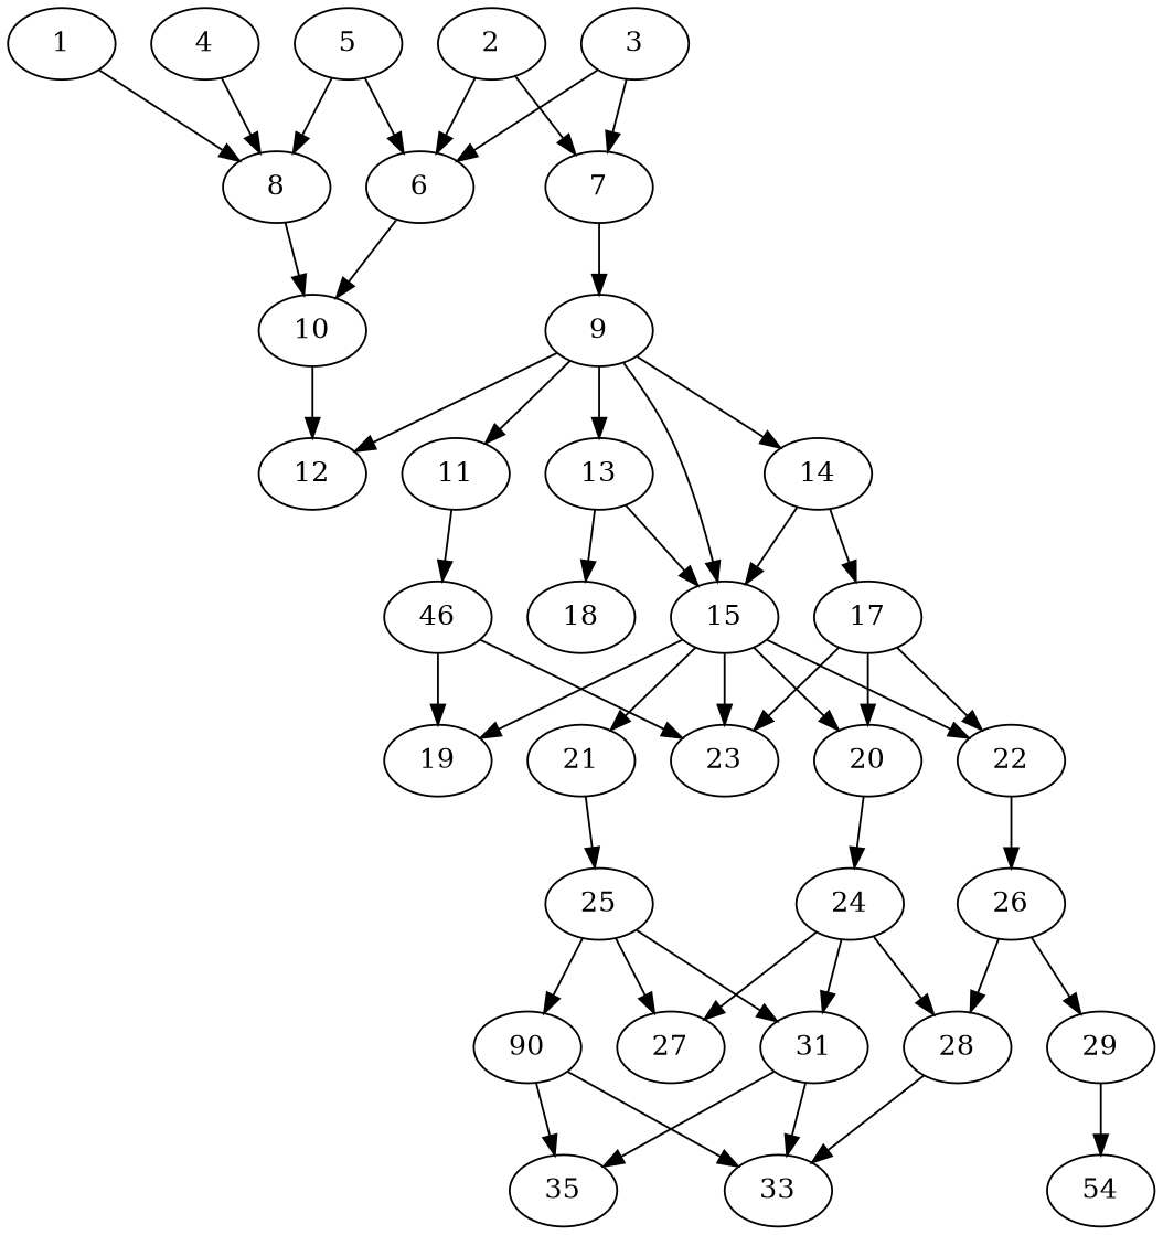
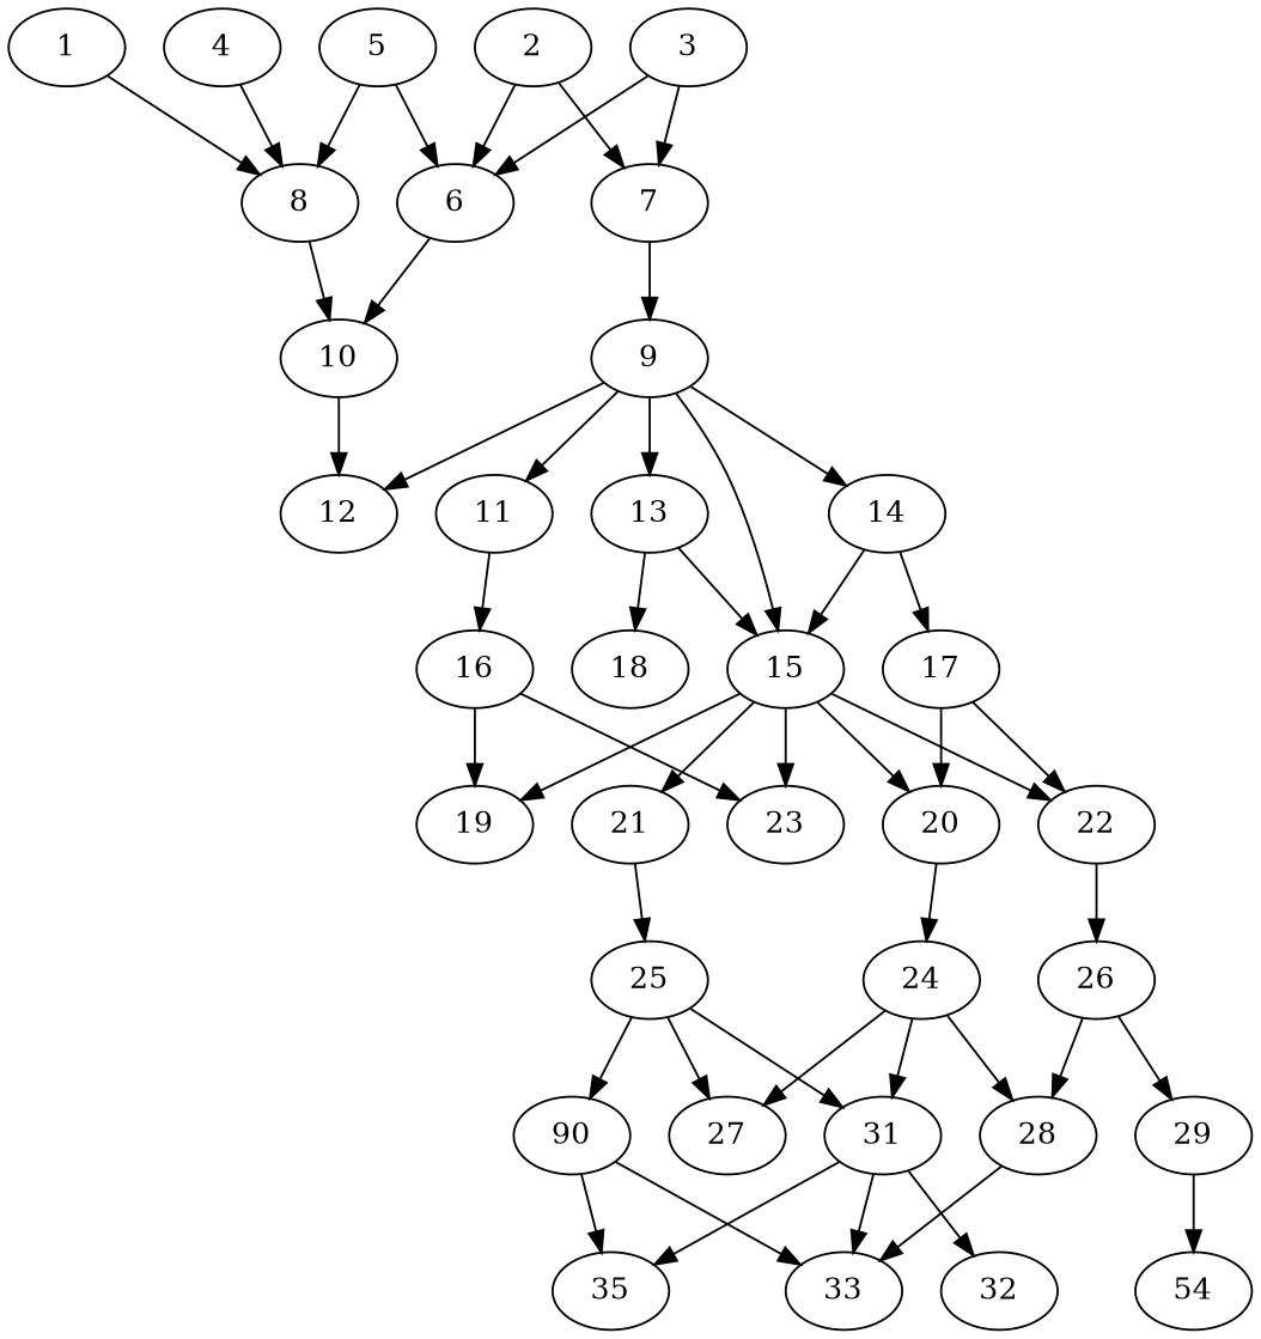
  digraph {
    node [alpha=0.12]
    1 [alpha=0.03 expect_size=28915712]
    8 [alpha=0.06 expect_size=8777728]
    10 [alpha=0.08 expect_size=36815872]
    12 [alpha=0.14 expect_size=43670528]
    2 [alpha=0.16 expect_size=22383616]
    6 [alpha=0.11 expect_size=12539904]
    7 [alpha=0.03 expect_size=23553024]
    9 [alpha=0.15 expect_size=12396544]
    11 [alpha=0.10 expect_size=35826688]
    13 [expect_size=35120128]
    14 [alpha=0.07 expect_size=11184128]
    15 [alpha=0.03 expect_size=39735296]
    3 [alpha=0.10 expect_size=19045376]
    4 [expect_size=46949376]
    5 [alpha=0.11 expect_size=18128896]
-   16 [alpha=0.13 expect_size=17629184 label=46]
+   16 [alpha=0.13 expect_size=17629184]
    18 [alpha=0.06 expect_size=49887232]
    17 [alpha=0.05 expect_size=42960896]
    19 [alpha=0.16 expect_size=16435200]
    20 [alpha=0.09 expect_size=50760704]
    21 [expect_size=22739968]
    22 [alpha=0.02 expect_size=47472640]
    23 [alpha=0.18 expect_size=33997824]
    24 [expect_size=14732288]
    25 [alpha=0.11 expect_size=31409152]
    26 [alpha=0.14 expect_size=38025216]
    27 [alpha=0.04 expect_size=21837824]
    28 [alpha=0.15 expect_size=32668672]
    31 [alpha=0.19 expect_size=9995264]
    n30 [alpha=0.18 expect_size=36955136 label=90]
    29 [alpha=0.10 expect_size=47428608]
    33 [alpha=0.07 expect_size=41962496]
    35 [alpha=0.06 expect_size=18428928]
+   32 [alpha=0.17 expect_size=37407744]
    n35 [alpha=0.19 expect_size=37462016 label=54]
    1 -> 8
    8 -> 10
    10 -> 12
    2 -> 6
    2 -> 7
    6 -> 10
    7 -> 9
    9 -> 12
    9 -> 11
    9 -> 13
    9 -> 14
    9 -> 15
    11 -> 16
    13 -> 15
    13 -> 18
    14 -> 15
    14 -> 17
    15 -> 19
    15 -> 20
    15 -> 21
    15 -> 22
    15 -> 23
    3 -> 6
    3 -> 7
    4 -> 8
    5 -> 8
    5 -> 6
    16 -> 19
    16 -> 23
    17 -> 20
    17 -> 22
-   17 -> 23
    20 -> 24
    21 -> 25
    22 -> 26
    24 -> 27
    24 -> 28
    24 -> 31
    25 -> 27
    25 -> 31
    25 -> n30
    26 -> 28
    26 -> 29
    28 -> 33
    31 -> 33
    31 -> 35
+   31 -> 32
    n30 -> 33
    n30 -> 35
    29 -> n35
  }
